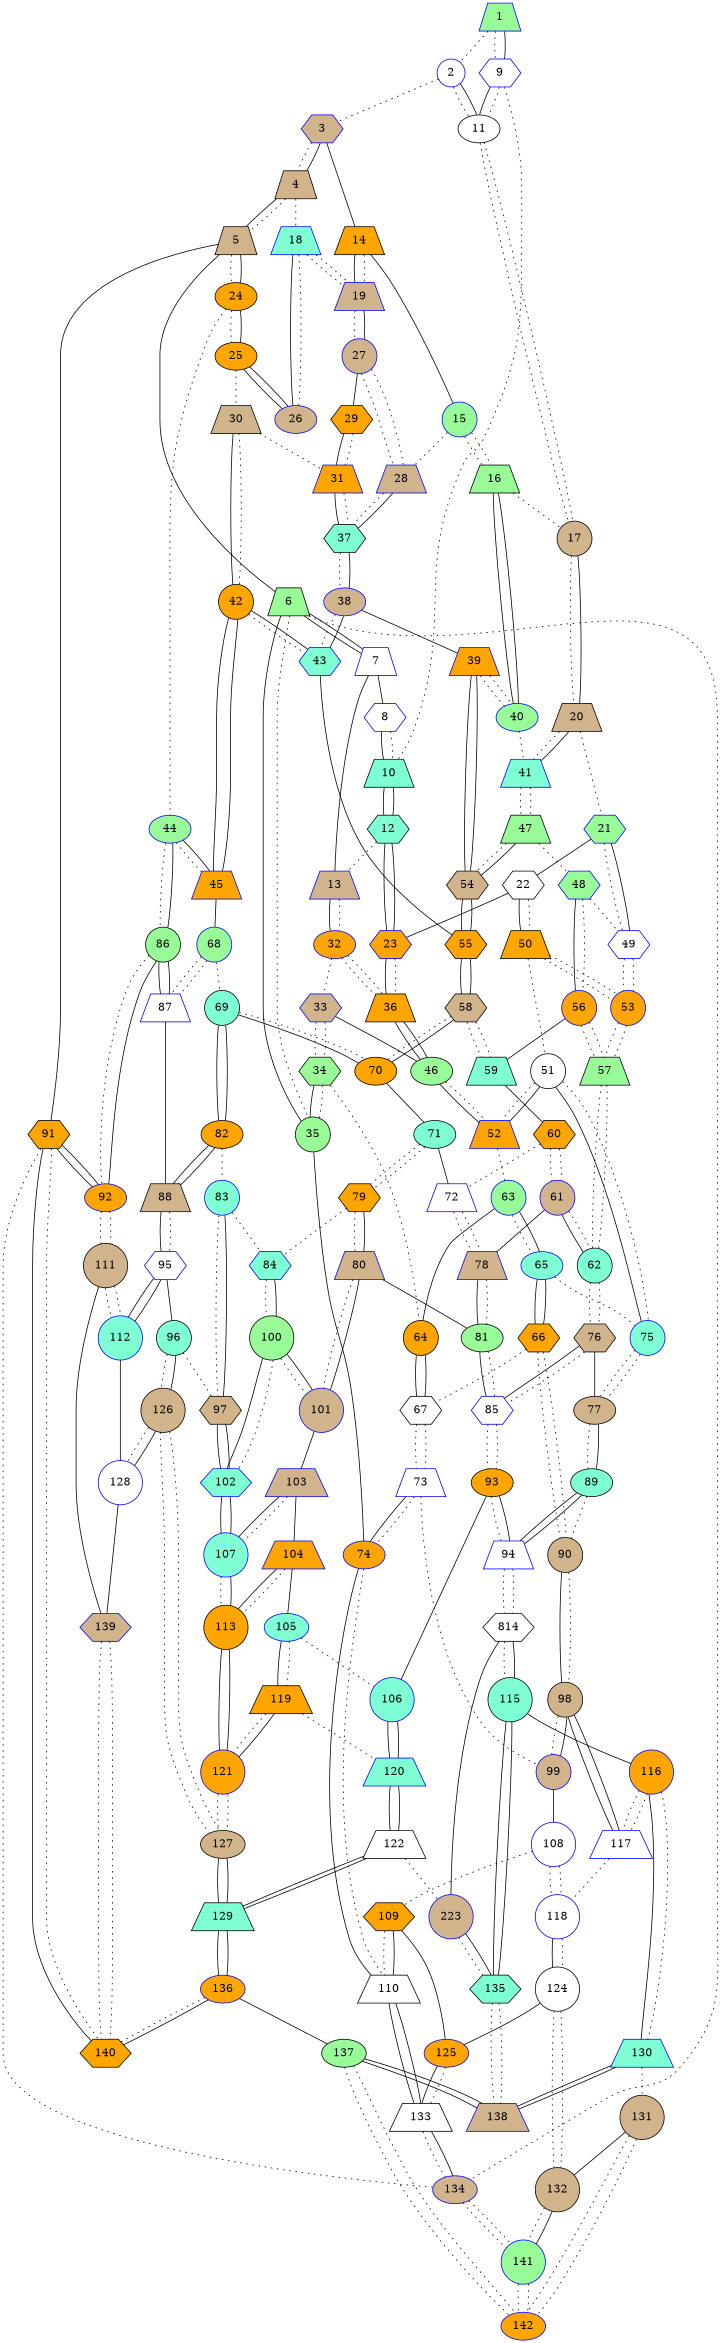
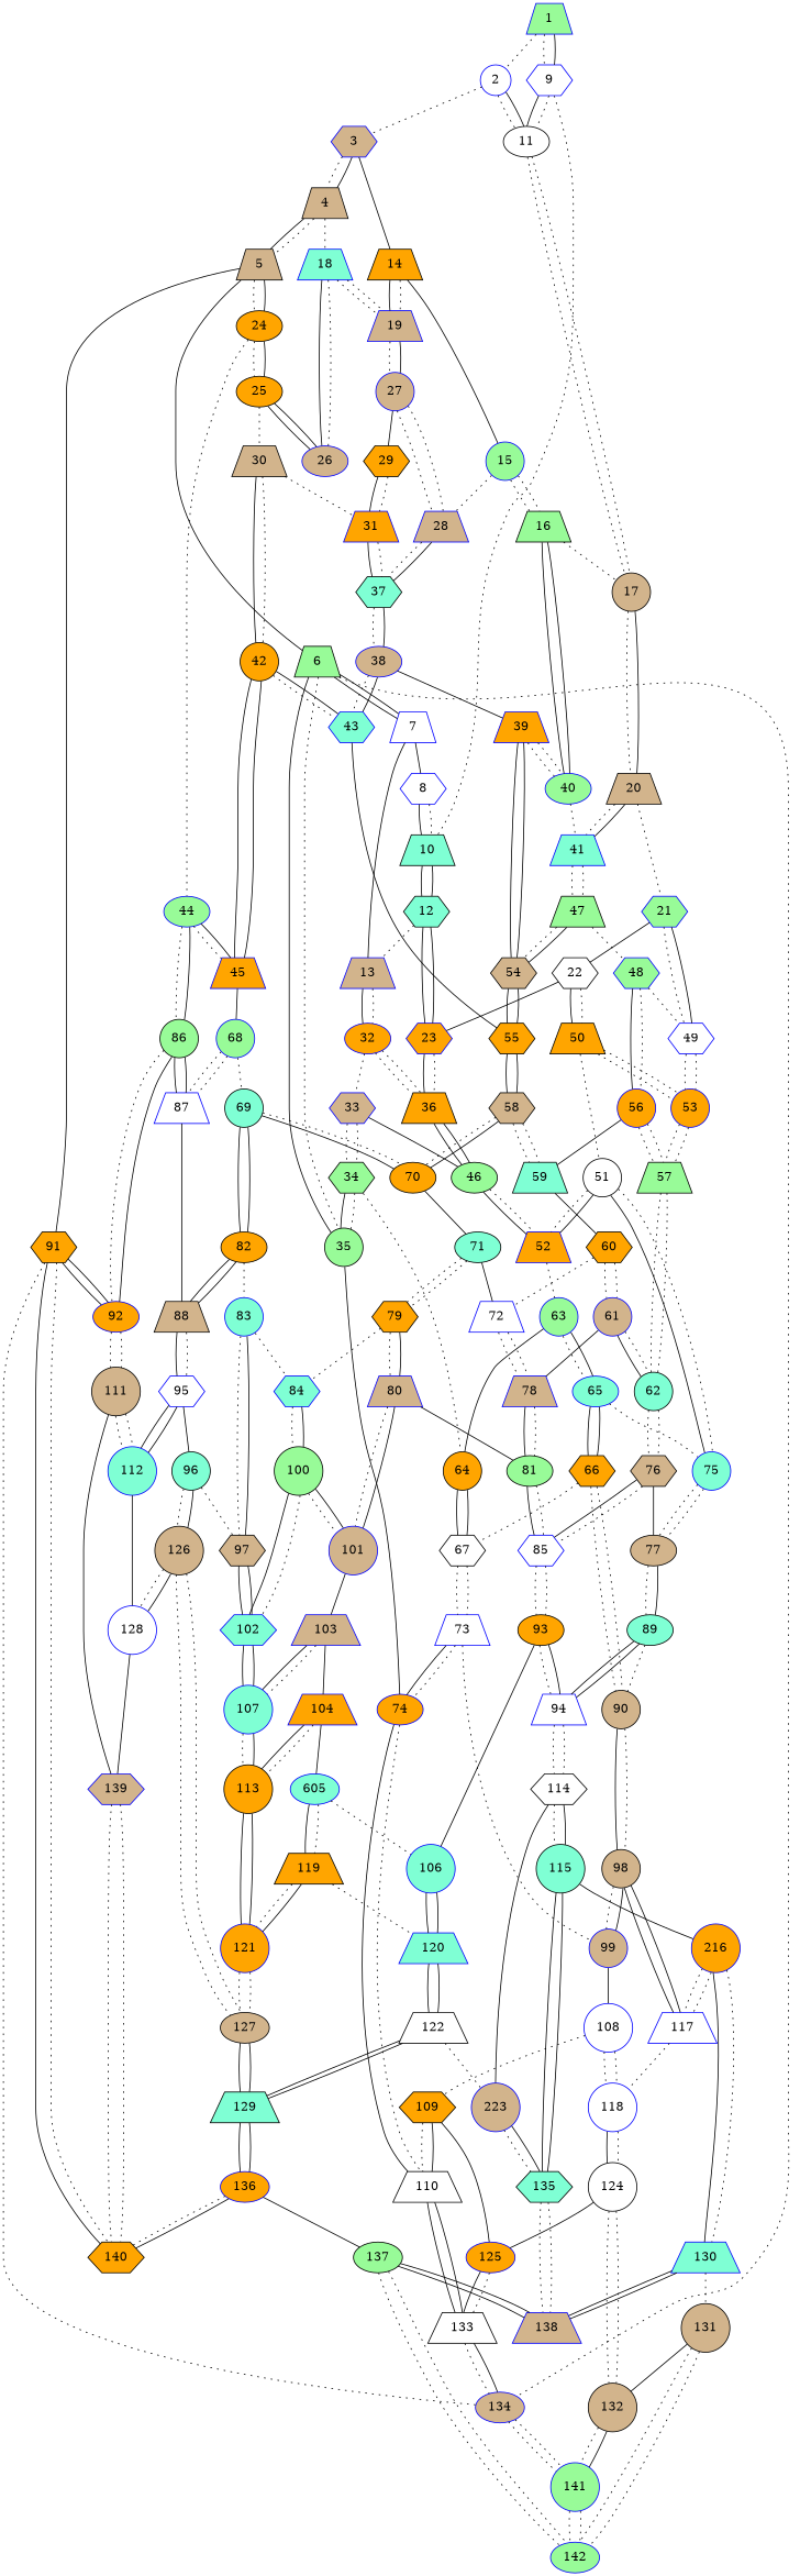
  graph {
    fontname="DejaVu Serif"
    node [color=blue fillcolor=tan fontname="DejaVu Serif" shape=trapezium style=filled]
    edge [fontname="DejaVu Serif" style=dotted]
    1 [fillcolor=palegreen]
    2 [fillcolor=white shape=circle]
    9 [fillcolor=white shape=hexagon]
    3 [shape=hexagon]
    11 [color=black fillcolor=white shape=ellipse]
    10 [color=black fillcolor=aquamarine]
    4 [color=black]
    14 [color=black fillcolor=orange]
    17 [color=black shape=circle]
    5 [color=black]
    18 [fillcolor=aquamarine]
    15 [fillcolor=palegreen shape=circle]
    19
    6 [color=black fillcolor=palegreen]
    24 [color=black fillcolor=orange shape=ellipse]
    91 [color=black fillcolor=orange shape=hexagon]
    26 [shape=ellipse]
    7 [fillcolor=white]
    35 [color=black fillcolor=palegreen shape=circle]
    134 [shape=ellipse]
    25 [color=black fillcolor=orange shape=ellipse]
    44 [fillcolor=palegreen shape=ellipse]
    92 [fillcolor=orange shape=ellipse]
    140 [color=black fillcolor=orange shape=hexagon]
    8 [fillcolor=white shape=hexagon]
    13
    74 [fillcolor=orange shape=ellipse]
    141 [fillcolor=palegreen shape=circle]
    32 [fillcolor=orange shape=ellipse]
    12 [color=black fillcolor=aquamarine shape=hexagon]
    23 [fillcolor=orange shape=hexagon]
    20 [color=black]
    36 [color=black fillcolor=orange]
    33 [shape=hexagon]
    16 [color=black fillcolor=palegreen]
    28
    27 [shape=circle]
    40 [fillcolor=palegreen shape=ellipse]
    37 [color=black fillcolor=aquamarine shape=hexagon]
    41 [fillcolor=aquamarine]
    21 [fillcolor=palegreen shape=hexagon]
    29 [color=black fillcolor=orange shape=hexagon]
    22 [color=black fillcolor=white shape=hexagon]
    49 [fillcolor=white shape=hexagon]
    47 [color=black fillcolor=palegreen]
    50 [color=black fillcolor=orange]
    53 [fillcolor=orange shape=circle]
    51 [color=black fillcolor=white shape=circle]
    46 [color=black fillcolor=palegreen shape=ellipse]
    30 [color=black]
    45 [fillcolor=orange]
    86 [color=black fillcolor=palegreen shape=circle]
    31 [fillcolor=orange]
    42 [color=black fillcolor=orange shape=circle]
    38 [shape=ellipse]
    43 [fillcolor=aquamarine shape=hexagon]
    34 [color=black fillcolor=palegreen shape=hexagon]
    64 [color=black fillcolor=orange shape=circle]
    52 [fillcolor=orange]
    67 [color=black fillcolor=white shape=hexagon]
    110 [color=black fillcolor=white]
    39 [fillcolor=orange]
    54 [color=black shape=hexagon]
    55 [color=black fillcolor=orange shape=hexagon]
    48 [fillcolor=palegreen shape=hexagon]
    68 [fillcolor=palegreen shape=circle]
    58 [color=black shape=hexagon]
    87 [fillcolor=white]
    69 [color=black fillcolor=aquamarine shape=circle]
    63 [fillcolor=palegreen shape=circle]
    56 [fillcolor=orange shape=circle]
    57 [color=black fillcolor=palegreen]
    59 [color=black fillcolor=aquamarine]
    75 [fillcolor=aquamarine shape=circle]
    77 [color=black shape=ellipse]
    65 [fillcolor=aquamarine shape=ellipse]
    62 [color=black fillcolor=aquamarine shape=circle]
    70 [color=black fillcolor=orange shape=ellipse]
    60 [color=black fillcolor=orange shape=hexagon]
    76 [color=black shape=hexagon]
    71 [color=black fillcolor=aquamarine shape=ellipse]
    61 [shape=circle]
    72 [fillcolor=white]
    78
    81 [color=black fillcolor=palegreen shape=ellipse]
    85 [fillcolor=white shape=hexagon]
    66 [color=black fillcolor=orange shape=hexagon]
    73 [fillcolor=white]
    90 [color=black shape=circle]
    98 [color=black shape=circle]
    99 [shape=circle]
    82 [color=black fillcolor=orange shape=ellipse]
    88 [color=black]
    83 [fillcolor=aquamarine shape=circle]
    79 [color=black fillcolor=orange shape=hexagon]
    80
    84 [fillcolor=aquamarine shape=hexagon]
    108 [fillcolor=white shape=circle]
    133 [color=black fillcolor=white]
    89 [color=black fillcolor=aquamarine shape=ellipse]
    93 [color=black fillcolor=orange shape=ellipse]
    94 [fillcolor=white]
    101 [shape=circle]
    100 [color=black fillcolor=palegreen shape=circle]
    103
    97 [color=black shape=hexagon]
    95 [fillcolor=white shape=hexagon]
    102 [fillcolor=aquamarine shape=hexagon]
    106 [fillcolor=aquamarine shape=circle]
    111 [color=black shape=circle]
    96 [color=black fillcolor=aquamarine shape=circle]
    112 [fillcolor=aquamarine shape=circle]
-   114 [color=black fillcolor=white shape=hexagon label=814]
+   114 [color=black fillcolor=white shape=hexagon]
    117 [fillcolor=white]
    139 [shape=hexagon]
    120 [fillcolor=aquamarine]
    115 [color=black fillcolor=aquamarine shape=circle]
    n118 [label=223 shape=circle]
    126 [color=black shape=circle]
    128 [fillcolor=white shape=circle]
    127 [color=black shape=ellipse]
    107 [fillcolor=aquamarine shape=circle]
    118 [fillcolor=white shape=circle]
    109 [color=black fillcolor=orange shape=hexagon]
    104 [fillcolor=orange]
    113 [color=black fillcolor=orange shape=circle]
-   105 [fillcolor=aquamarine shape=ellipse]
+   105 [fillcolor=aquamarine shape=ellipse label=605]
    119 [color=black fillcolor=orange]
    121 [fillcolor=orange shape=circle]
    122 [color=black fillcolor=white]
    125 [fillcolor=orange shape=ellipse]
    124 [color=black fillcolor=white shape=circle]
-   116 [fillcolor=orange shape=circle]
+   116 [fillcolor=orange shape=circle label=216]
    135 [color=black fillcolor=aquamarine shape=hexagon]
    130 [fillcolor=aquamarine]
    138
    131 [color=black shape=circle]
    132 [color=black shape=circle]
    129 [color=black fillcolor=aquamarine]
    136 [fillcolor=orange shape=ellipse]
    137 [color=black fillcolor=palegreen shape=ellipse]
-   142 [fillcolor=orange shape=ellipse]
+   142 [fillcolor=palegreen shape=ellipse]
    1 -- 2
    1 -- 9
    1 -- 9 [style=solid]
    2 -- 3
    2 -- 11
    2 -- 11 [style=solid]
    9 -- 11 [style=solid]
    9 -- 11
    9 -- 10
    3 -- 4
    3 -- 4 [style=solid]
    3 -- 14 [style=solid]
    11 -- 17
    11 -- 17
    10 -- 12 [style=solid]
    10 -- 12 [style=solid]
    4 -- 5 [style=solid]
    4 -- 5
    4 -- 18
    14 -- 15 [style=solid]
    14 -- 19 [style=solid]
    14 -- 19
    17 -- 20
    17 -- 20 [style=solid]
    5 -- 6 [style=solid]
    5 -- 24
    5 -- 24 [style=solid]
    5 -- 91 [style=solid]
    18 -- 19
    18 -- 19
    18 -- 26 [style=solid]
    18 -- 26
    15 -- 16
    15 -- 16
    15 -- 28
    19 -- 27
    19 -- 27 [style=solid]
    6 -- 7 [style=solid]
    6 -- 7 [style=solid]
    6 -- 35 [style=solid]
    6 -- 35
    6 -- 134
    24 -- 25
    24 -- 25 [style=solid]
    24 -- 44
    91 -- 134
    91 -- 92 [style=solid]
    91 -- 92 [style=solid]
    91 -- 140 [style=solid]
    91 -- 140
    7 -- 8 [style=solid]
    7 -- 13 [style=solid]
    35 -- 74 [style=solid]
    134 -- 141
    134 -- 141
    25 -- 26 [style=solid]
    25 -- 26 [style=solid]
    25 -- 30
    44 -- 45
    44 -- 45 [style=solid]
    44 -- 86
    44 -- 86 [style=solid]
    92 -- 111
    92 -- 111
    8 -- 10 [style=solid]
    8 -- 10
    13 -- 32 [style=solid]
    13 -- 32
    74 -- 110 [style=solid]
    74 -- 110
    141 -- 142
    141 -- 142
    32 -- 36
    32 -- 36
    32 -- 33
    12 -- 13
    12 -- 23 [style=solid]
    12 -- 23 [style=solid]
    23 -- 36 [style=solid]
    23 -- 36
    20 -- 41
    20 -- 41 [style=solid]
    20 -- 21
    36 -- 46 [style=solid]
    36 -- 46 [style=solid]
    33 -- 46 [style=solid]
    33 -- 34
    33 -- 34
    16 -- 17
    16 -- 40 [style=solid]
    16 -- 40 [style=solid]
    28 -- 37
    28 -- 37 [style=solid]
    27 -- 28
    27 -- 28
    27 -- 29 [style=solid]
    40 -- 41
    37 -- 38
    37 -- 38 [style=solid]
    41 -- 47
    41 -- 47
    21 -- 22 [style=solid]
    21 -- 49
    21 -- 49 [style=solid]
    29 -- 31 [style=solid]
    29 -- 31
    22 -- 23 [style=solid]
    22 -- 50 [style=solid]
    22 -- 50
    49 -- 53
    49 -- 53
    47 -- 54
    47 -- 54 [style=solid]
    47 -- 48
    50 -- 53
    50 -- 53
    50 -- 51
    53 -- 57
    53 -- 57
    51 -- 52
    51 -- 52 [style=solid]
    51 -- 75 [style=solid]
    51 -- 75
    46 -- 52 [style=solid]
    46 -- 52
    30 -- 31
    30 -- 42 [style=solid]
    30 -- 42
    45 -- 68 [style=solid]
    86 -- 92
    86 -- 92 [style=solid]
    86 -- 87 [style=solid]
    86 -- 87 [style=solid]
    31 -- 37 [style=solid]
    31 -- 37
    42 -- 45 [style=solid]
    42 -- 45 [style=solid]
    42 -- 43
    42 -- 43 [style=solid]
    38 -- 43
    38 -- 43 [style=solid]
    38 -- 39 [style=solid]
    43 -- 55 [style=solid]
    34 -- 35 [style=solid]
    34 -- 35
    34 -- 64
    64 -- 67 [style=solid]
    64 -- 67 [style=solid]
    52 -- 63
    67 -- 73
    67 -- 73
    110 -- 133 [style=solid]
    110 -- 133 [style=solid]
    39 -- 40
    39 -- 40
    39 -- 54 [style=solid]
    39 -- 54 [style=solid]
    54 -- 55 [style=solid]
    54 -- 55 [style=solid]
    55 -- 58 [style=solid]
    55 -- 58 [style=solid]
    48 -- 49
    48 -- 56 [style=solid]
    48 -- 56
    68 -- 87
    68 -- 87
    68 -- 69
    58 -- 59
    58 -- 59
    58 -- 70
    58 -- 70 [style=solid]
    87 -- 88 [style=solid]
    69 -- 70 [style=solid]
    69 -- 70
    69 -- 82 [style=solid]
    69 -- 82 [style=solid]
    63 -- 64 [style=solid]
    63 -- 65
    63 -- 65 [style=solid]
    56 -- 57
    56 -- 57
    56 -- 59 [style=solid]
    57 -- 62
    57 -- 62
    59 -- 60 [style=solid]
    75 -- 77
    75 -- 77
    77 -- 89
    77 -- 89 [style=solid]
    65 -- 75
    65 -- 66 [style=solid]
    65 -- 66 [style=solid]
    62 -- 76
    62 -- 76
    70 -- 71 [style=solid]
    60 -- 61
    60 -- 61
    60 -- 72
    76 -- 77 [style=solid]
    76 -- 85 [style=solid]
    76 -- 85
    71 -- 72 [style=solid]
    71 -- 79
    71 -- 79
    61 -- 62 [style=solid]
    61 -- 62
    61 -- 78 [style=solid]
    72 -- 78
    72 -- 78
    78 -- 81 [style=solid]
    78 -- 81
    81 -- 85 [style=solid]
    81 -- 85
    85 -- 93
    85 -- 93
    66 -- 67
    66 -- 90
    66 -- 90
    73 -- 74 [style=solid]
    73 -- 74
    73 -- 99
    90 -- 98 [style=solid]
    90 -- 98
    98 -- 99
    98 -- 99 [style=solid]
    98 -- 117 [style=solid]
    98 -- 117 [style=solid]
    99 -- 108 [style=solid]
    82 -- 88 [style=solid]
    82 -- 88 [style=solid]
    82 -- 83
    88 -- 95 [style=solid]
    88 -- 95
    83 -- 84
    83 -- 97
    83 -- 97 [style=solid]
    79 -- 80
    79 -- 80 [style=solid]
    79 -- 84
    80 -- 81 [style=solid]
    80 -- 101
    80 -- 101 [style=solid]
    84 -- 100
    84 -- 100 [style=solid]
    108 -- 118
    108 -- 118
    108 -- 109
    133 -- 134
    133 -- 134 [style=solid]
    89 -- 90
    89 -- 94 [style=solid]
    89 -- 94 [style=solid]
    93 -- 94
    93 -- 94 [style=solid]
    93 -- 106 [style=solid]
    94 -- 114
    94 -- 114
    101 -- 103 [style=solid]
    100 -- 101
    100 -- 101 [style=solid]
    100 -- 102 [style=solid]
    100 -- 102
    103 -- 107 [style=solid]
    103 -- 107
    103 -- 104 [style=solid]
    97 -- 102 [style=solid]
    97 -- 102 [style=solid]
    95 -- 96 [style=solid]
    95 -- 112 [style=solid]
    95 -- 112 [style=solid]
    102 -- 107 [style=solid]
    102 -- 107 [style=solid]
    106 -- 120 [style=solid]
    106 -- 120 [style=solid]
    111 -- 112
    111 -- 112
    111 -- 139 [style=solid]
    96 -- 97
    96 -- 126
    96 -- 126 [style=solid]
    112 -- 128 [style=solid]
    114 -- 115
    114 -- 115 [style=solid]
    114 -- n118 [style=solid]
    117 -- 118
    139 -- 140
    139 -- 140
    120 -- 122 [style=solid]
    120 -- 122 [style=solid]
    115 -- 116 [style=solid]
    115 -- 135 [style=solid]
    115 -- 135 [style=solid]
    n118 -- 135
    n118 -- 135 [style=solid]
    126 -- 128
    126 -- 128 [style=solid]
    126 -- 127
    126 -- 127
    128 -- 139 [style=solid]
    127 -- 129 [style=solid]
    127 -- 129 [style=solid]
    107 -- 113
    107 -- 113 [style=solid]
    118 -- 124 [style=solid]
    118 -- 124
    109 -- 110
    109 -- 110 [style=solid]
    109 -- 125 [style=solid]
    104 -- 113 [style=solid]
    104 -- 113
    104 -- 105 [style=solid]
    113 -- 121 [style=solid]
    113 -- 121 [style=solid]
    105 -- 106
    105 -- 119 [style=solid]
    105 -- 119
    119 -- 120
    119 -- 121
    119 -- 121 [style=solid]
    121 -- 127
    121 -- 127
    122 -- n118
    122 -- 129 [style=solid]
    122 -- 129 [style=solid]
    125 -- 133 [style=solid]
    125 -- 133
    124 -- 125 [style=solid]
    124 -- 132
    124 -- 132
    116 -- 117
    116 -- 117
    116 -- 130 [style=solid]
    116 -- 130
    135 -- 138
    135 -- 138
    130 -- 138 [style=solid]
    130 -- 138 [style=solid]
    130 -- 131
    131 -- 132 [style=solid]
    131 -- 142
    131 -- 142
    132 -- 141
    132 -- 141 [style=solid]
    129 -- 136 [style=solid]
    129 -- 136 [style=solid]
    136 -- 140
    136 -- 140 [style=solid]
    136 -- 137 [style=solid]
    137 -- 138 [style=solid]
    137 -- 138 [style=solid]
    137 -- 142
    137 -- 142
  }
